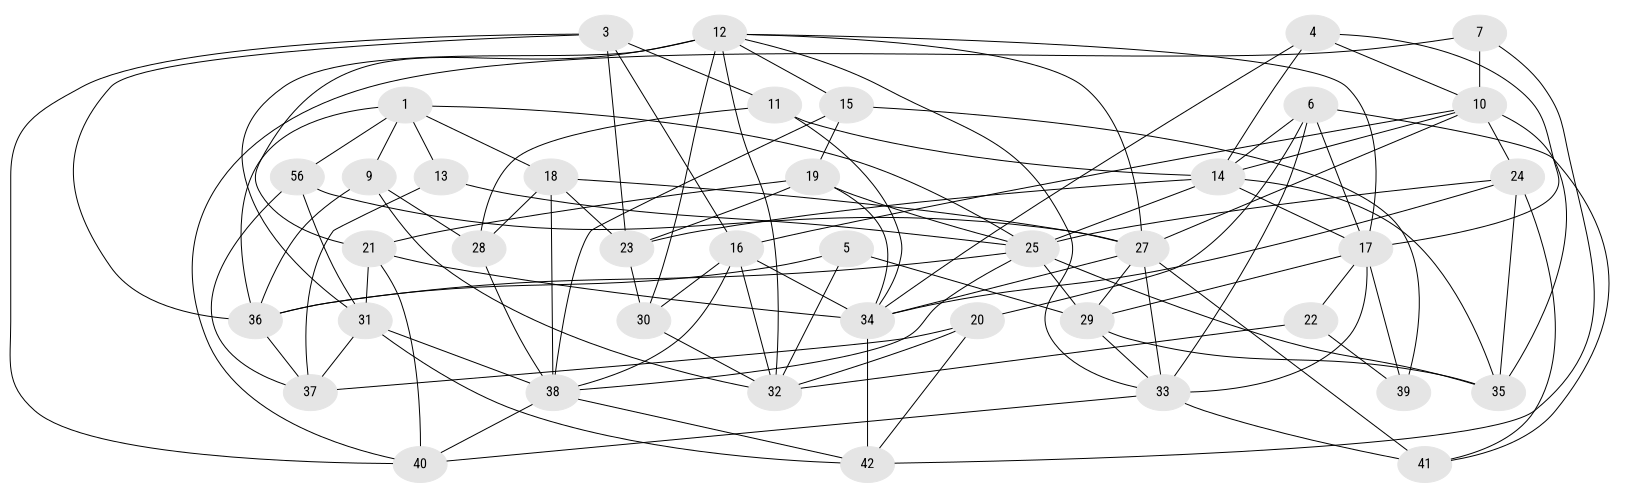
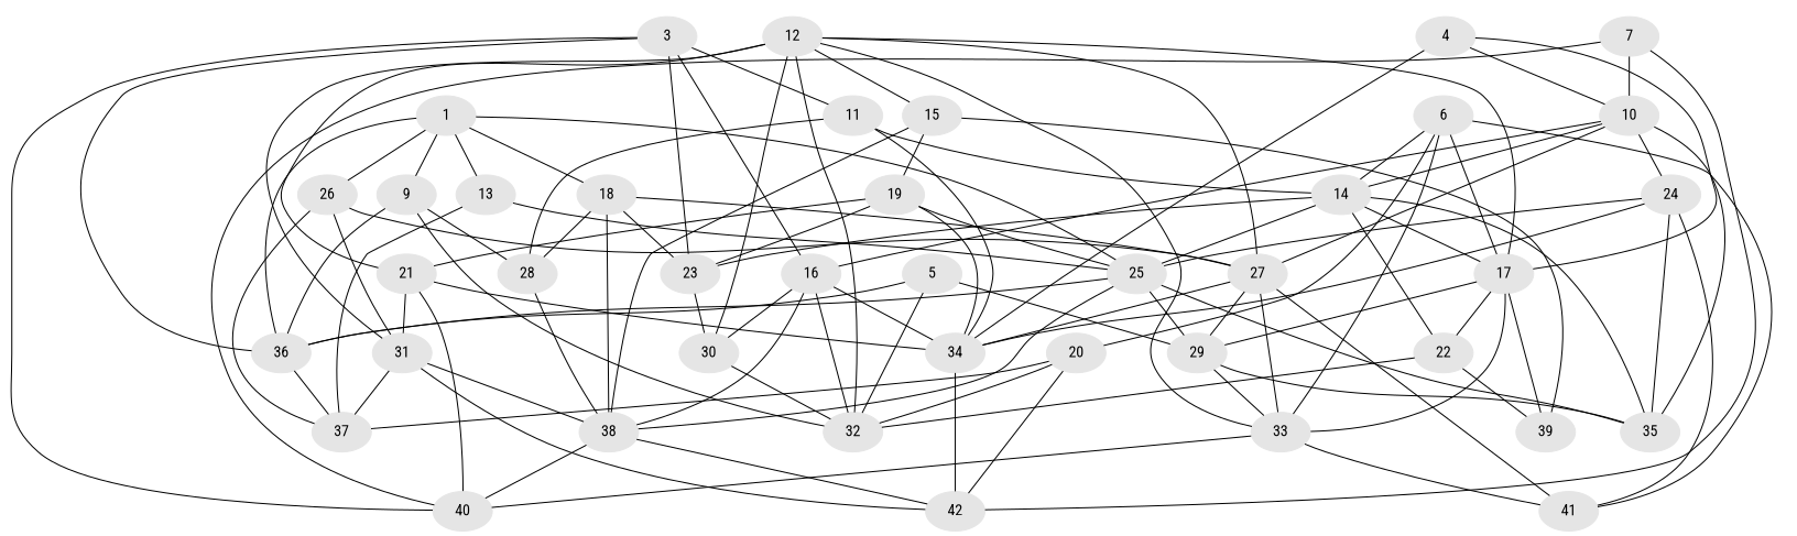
  graph {
    fontname="Roboto Condensed"
    node [color=gray90 fontname="Roboto Condensed" style=filled]
    edge [fontname="Roboto Condensed" weight=1.0]
    1
    9
    13
    18
    25
-   26 [label=56]
+   26
    36
    32
    28
    37
    23
    27
    38
    35
    29
    31
    14
    17
    22
    39
    3
    11
    16
    40
    34
    30
    4
    10
    24
    33
    42
    5
    21
    6
    20
    41
    7
    12
    15
    19
    1 -- 9
    1 -- 13
    1 -- 18
    1 -- 25
    1 -- 26
    1 -- 36
    9 -- 36
    9 -- 32
    9 -- 28
    13 -- 25
    13 -- 37
    18 -- 28 [weight=2.0]
    18 -- 23
    18 -- 27
    18 -- 38
    25 -- 36
    25 -- 38
    25 -- 35
    25 -- 29
    26 -- 37
    26 -- 27
    26 -- 31
    36 -- 37
    28 -- 38
    23 -- 30
    27 -- 29
    27 -- 34
    27 -- 33
    27 -- 41
    38 -- 40
    38 -- 42
    29 -- 35
    29 -- 33
    31 -- 37
    31 -- 38
    31 -- 42
    14 -- 25
    14 -- 23
    14 -- 35
    14 -- 17
    17 -- 29
    17 -- 22 [weight=2.0]
    17 -- 39
    17 -- 33
    22 -- 32
    22 -- 39
    3 -- 36
    3 -- 23
    3 -- 11
    3 -- 16
    3 -- 40
    11 -- 28
    11 -- 14
    11 -- 34
    16 -- 32
    16 -- 38
    16 -- 34
    16 -- 30
    34 -- 42
    30 -- 32
-   4 -- 14
+   22 -- 14
    4 -- 17
    4 -- 34
    4 -- 10
    10 -- 27
    10 -- 35
    10 -- 14
    10 -- 16
    10 -- 24
    24 -- 25 [weight=2.0]
    24 -- 35 [weight=2.0]
    24 -- 34
    24 -- 41
    33 -- 40
    33 -- 41
    5 -- 36
    5 -- 32
    5 -- 29
    21 -- 31
    21 -- 40
    21 -- 34
    6 -- 14
    6 -- 17
    6 -- 33
    6 -- 20
    6 -- 41
    20 -- 32
    20 -- 37
    20 -- 42
    7 -- 40
    7 -- 10
    7 -- 42
    12 -- 32
    12 -- 27
    12 -- 31
    12 -- 17
    12 -- 30
    12 -- 33
    12 -- 21 [weight=2.0]
    12 -- 15
    15 -- 38
    15 -- 39
    15 -- 19
    19 -- 25
    19 -- 23
    19 -- 34
    19 -- 21
  }
